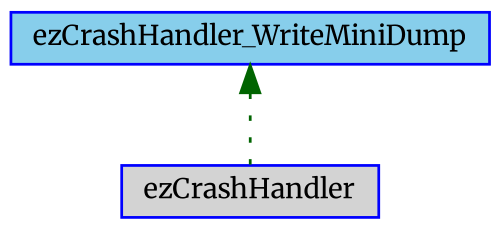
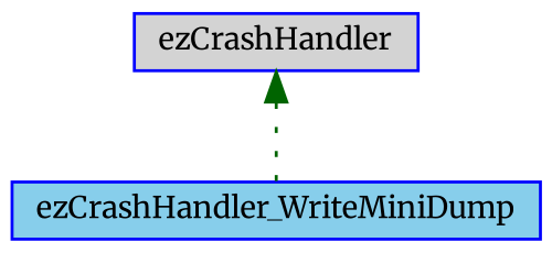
  digraph {
    fontname=Merriweather
    node [color=blue fontname=Merriweather fontsize=10 shape=record style=filled]
    n1 [fillcolor=skyblue fontcolor=black height=0.2 label=ezCrashHandler_WriteMiniDump width=0.4]
    n2 [fillcolor=lightgrey height=0.2 label=ezCrashHandler width=0.4]
-   n1 -> n2 [color=darkgreen dir=back fontname=Merriweather fontsize=10 labelfontname=Helvetica labelfontsize=10 style=dotted]
+   n2 -> n1 [color=darkgreen dir=back fontname=Merriweather fontsize=10 labelfontname=Helvetica labelfontsize=10 style=dotted]
  }
